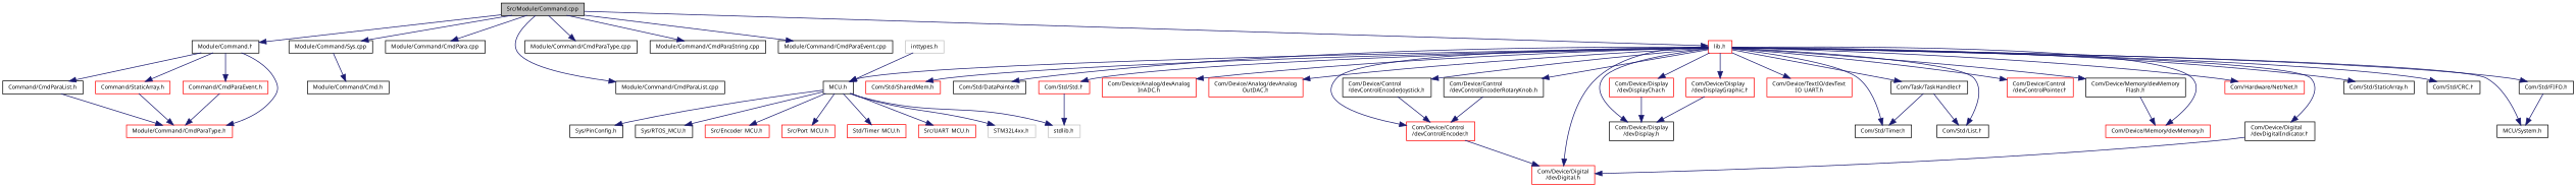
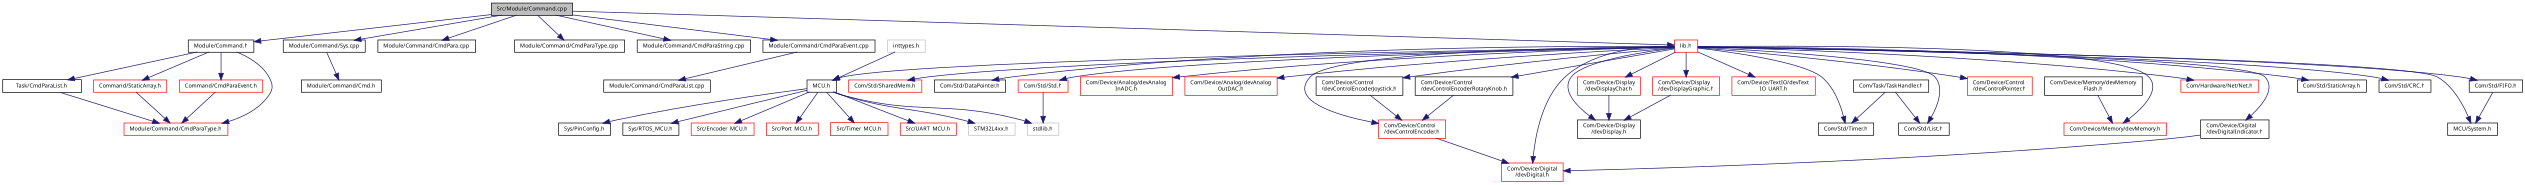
  digraph {
    node [color=black fillcolor=white fontname=Sans fontsize=8 shape=record style=filled]
    edge [color=midnightblue fontname=Sans fontsize=8 labelfontname=Sans labelfontsize=8 style=solid]
    n1 [fillcolor=grey75 fontcolor=black height=0.2 label="Src/Module/Command.cpp" width=0.4]
    n2 [color=red height=0.2 label="lib.h" width=0.4]
    n3 [height=0.2 label="Module/Command.h" width=0.4]
    n4 [height=0.2 label="Module/Command/Sys.cpp" width=0.4]
    n5 [height=0.2 label="Module/Command/CmdPara.cpp" width=0.4]
    n6 [height=0.2 label="Module/Command/CmdParaEvent.cpp" width=0.4]
    n7 [height=0.2 label="Module/Command/CmdParaType.cpp" width=0.4]
    n8 [height=0.2 label="Module/Command/CmdParaString.cpp" width=0.4]
    n9 [height=0.2 label="Module/Command/CmdParaList.cpp" width=0.4]
    n10 [height=0.2 label="MCU/System.h" width=0.4]
    n11 [height=0.2 label="MCU.h" width=0.4]
    n12 [color=red height=0.2 label="Com/Hardware/Net/Net.h" width=0.4]
    n13 [color=red height=0.2 label="Com/Std/Std.h" width=0.4]
    n14 [height=0.2 label="Com/Std/StaticArray.h" width=0.4]
    n15 [height=0.2 label="Com/Std/CRC.h" width=0.4]
    n16 [height=0.2 label="Com/Std/List.h" width=0.4]
    n17 [height=0.2 label="Com/Std/FIFO.h" width=0.4]
    n18 [color=red height=0.2 label="Com/Std/SharedMem.h" width=0.4]
    n19 [height=0.2 label="Com/Std/DataPointer.h" width=0.4]
    n20 [height=0.2 label="Com/Std/Timer.h" width=0.4]
    n21 [color=red height=0.2 label="Com/Device/Analog/devAnalog\lInADC.h" width=0.4]
    n22 [color=red height=0.2 label="Com/Device/Analog/devAnalog\lOutDAC.h" width=0.4]
    n23 [color=red height=0.2 label="Com/Device/Digital\l/devDigital.h" width=0.4]
    n24 [height=0.2 label="Com/Device/Digital\l/devDigitalIndicator.h" width=0.4]
    n25 [height=0.2 label="Com/Device/Display\l/devDisplay.h" width=0.4]
    n26 [color=red height=0.2 label="Com/Device/Display\l/devDisplayChar.h" width=0.4]
    n27 [color=red height=0.2 label="Com/Device/Display\l/devDisplayGraphic.h" width=0.4]
    n28 [color=red height=0.2 label="Com/Device/Memory/devMemory.h" width=0.4]
    n29 [height=0.2 label="Com/Device/Memory/devMemory\lFlash.h" width=0.4]
    n30 [color=red height=0.2 label="Com/Device/TextIO/devText\lIO_UART.h" width=0.4]
    n31 [color=red height=0.2 label="Com/Device/Control\l/devControlEncoder.h" width=0.4]
    n32 [height=0.2 label="Com/Device/Control\l/devControlEncoderJoystick.h" width=0.4]
    n33 [height=0.2 label="Com/Device/Control\l/devControlEncoderRotaryKnob.h" width=0.4]
    n34 [color=red height=0.2 label="Com/Device/Control\l/devControlPointer.h" width=0.4]
    n35 [height=0.2 label="Com/Task/TaskHandler.h" width=0.4]
    n36 [color=red height=0.2 label="Command/CmdParaEvent.h" width=0.4]
    n37 [color=red height=0.2 label="Module/Command/CmdParaType.h" width=0.4]
-   n38 [height=0.2 label="Command/CmdParaList.h" width=0.4]
+   n38 [height=0.2 label="Task/CmdParaList.h" width=0.4]
    n39 [color=red height=0.2 label="Command/StaticArray.h" width=0.4]
    n40 [height=0.2 label="Module/Command/Cmd.h" width=0.4]
    n41 [color=grey75 height=0.2 label="stdlib.h" width=0.4]
    n42 [color=grey75 height=0.2 label="STM32L4xx.h" width=0.4]
    n43 [height=0.2 label="Sys/PinConfig.h" width=0.4]
    n44 [height=0.2 label="Sys/RTOS_MCU.h" width=0.4]
    n45 [color=red height=0.2 label="Src/Encoder_MCU.h" width=0.4]
    n46 [color=red height=0.2 label="Src/Port_MCU.h" width=0.4]
-   n47 [color=red height=0.2 label="Std/Timer_MCU.h" width=0.4]
+   n47 [color=red height=0.2 label="Src/Timer_MCU.h" width=0.4]
    n48 [color=red height=0.2 label="Src/UART_MCU.h" width=0.4]
    n49 [color=grey75 height=0.2 label="inttypes.h" width=0.4]
    n1 -> n2
    n1 -> n3
    n1 -> n4
    n1 -> n5
    n1 -> n6
    n1 -> n7
    n1 -> n8
-   n1 -> n9
+   n6 -> n9
    n2 -> n10
    n2 -> n11
    n2 -> n12
    n2 -> n13
    n2 -> n14
    n2 -> n15
    n2 -> n16
    n2 -> n17
    n2 -> n18
    n2 -> n19
    n2 -> n20
    n2 -> n21
    n2 -> n22
    n2 -> n23
    n2 -> n24
    n2 -> n25
    n2 -> n26
    n2 -> n27
    n2 -> n28
-   n2 -> n29
    n2 -> n30
    n2 -> n31
    n2 -> n32
    n2 -> n33
    n2 -> n34
-   n2 -> n35
    n3 -> n36
    n3 -> n37
    n3 -> n38
    n3 -> n39
    n4 -> n40
    n11 -> n41
    n11 -> n42
    n11 -> n43
    n11 -> n44
    n11 -> n45
    n11 -> n46
    n11 -> n47
    n11 -> n48
    n13 -> n41
    n17 -> n10
    n24 -> n23
    n26 -> n25
    n27 -> n25
    n29 -> n28
    n31 -> n23
    n32 -> n31
    n33 -> n31
    n35 -> n16
    n35 -> n20
    n36 -> n37
    n38 -> n37
    n39 -> n37
    n49 -> n11
  }
